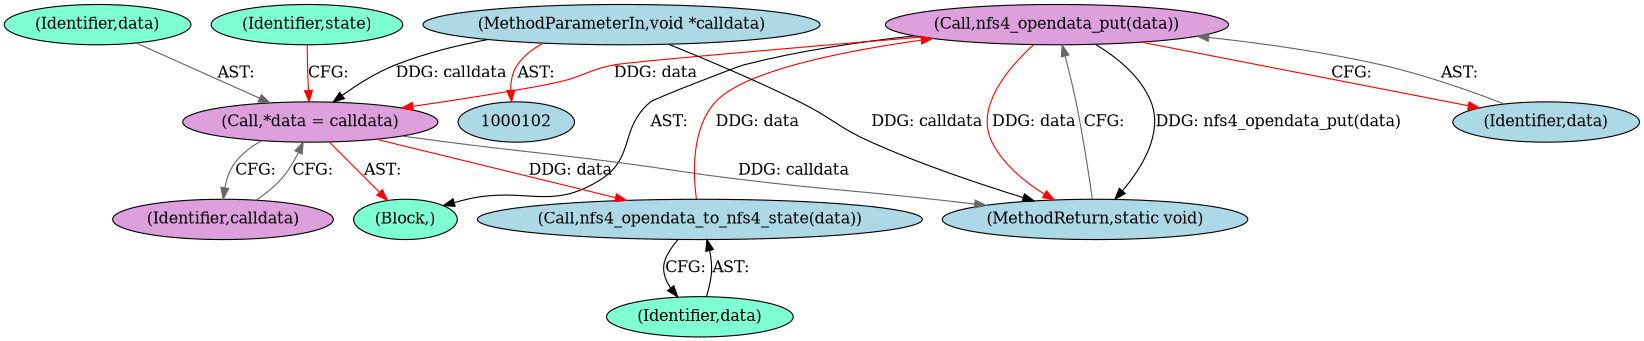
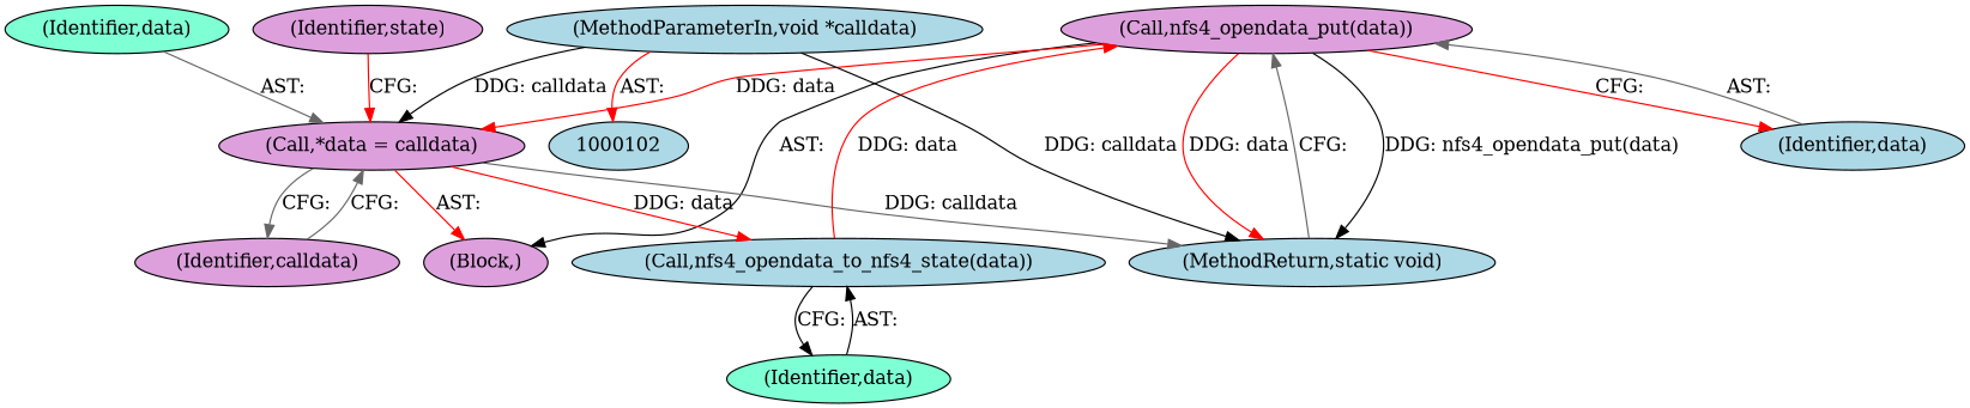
  digraph {
    node [fillcolor=lightblue style=filled]
    edge [color=red]
    n1 [fillcolor=plum label="(Call,nfs4_opendata_put(data))"]
    n2 [label="(MethodReturn,static void)"]
-   n3 [fillcolor=aquamarine label="(Block,)"]
+   n3 [fillcolor=plum label="(Block,)"]
    n4 [label="(Identifier,data)"]
    n5 [fillcolor=plum label="(Call,*data = calldata)"]
    n6 [label="(Call,nfs4_opendata_to_nfs4_state(data))"]
    n7 [fillcolor=plum label="(Identifier,calldata)"]
    n8 [fillcolor=aquamarine label="(Identifier,data)"]
    n9 [label="(MethodParameterIn,void *calldata)"]
    1000102
    n11 [fillcolor=aquamarine label="(Identifier,data)"]
-   n12 [fillcolor=aquamarine label="(Identifier,state)"]
+   n12 [fillcolor=plum label="(Identifier,state)"]
    n1 -> n2 [color=black label="DDG: nfs4_opendata_put(data)"]
    n1 -> n2 [label="DDG: data"]
    n1 -> n3 [color=black label="AST: "]
    n1 -> n4 [label="CFG: "]
    n1 -> n5 [label="DDG: data"]
    n2 -> n1 [color=gray40 label="CFG: "]
    n4 -> n1 [color=gray40 label="AST: "]
    n5 -> n2 [color=gray40 label="DDG: calldata"]
    n5 -> n3 [label="AST: "]
    n5 -> n6 [label="DDG: data"]
    n5 -> n7 [color=gray40 label="CFG: "]
    n6 -> n1 [label="DDG: data"]
    n6 -> n8 [color=black label="CFG: "]
    n7 -> n5 [color=gray40 label="CFG: "]
    n8 -> n6 [color=black label="AST: "]
    n9 -> n2 [color=black label="DDG: calldata"]
    n9 -> n5 [color=black label="DDG: calldata"]
    n9 -> 1000102 [label="AST: "]
    n11 -> n5 [color=gray40 label="AST: "]
    n12 -> n5 [label="CFG: "]
  }
